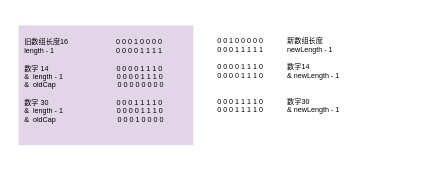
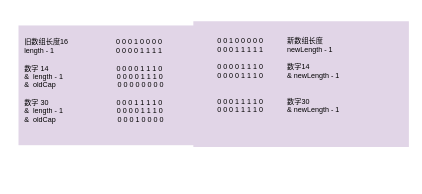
  <mxCell id="0" />
  <mxCell id="1" parent="0" />
  <mxCell id="2" value="&lt;br&gt;&lt;br&gt;" style="text;html=1;resizable=0;points=[];autosize=1;align=left;verticalAlign=top;spacingTop=-4;" parent="1" vertex="1"><mxGeometry x="30" y="20" width="20" height="30" as="geometry" /></mxCell>
  <mxCell id="3" value="&lt;div style=&quot;text-align: justify&quot;&gt;&lt;br&gt;&lt;/div&gt;" style="rounded=0;whiteSpace=wrap;html=1;strokeColor=none;" parent="1" vertex="1"><mxGeometry x="20" y="32" width="570" height="70" as="geometry" /></mxCell>
  <mxCell id="4" value="&lt;div style=&quot;text-align: justify&quot;&gt;&lt;div style=&quot;text-align: justify&quot;&gt;&lt;span style=&quot;text-align: left&quot;&gt;旧数组长度16&amp;nbsp; &amp;nbsp; &amp;nbsp; &amp;nbsp; &amp;nbsp; &amp;nbsp; &amp;nbsp; &amp;nbsp; &amp;nbsp; &amp;nbsp; &amp;nbsp; &amp;nbsp; 0 0 0 1 0 0 0 0&amp;nbsp; &amp;nbsp; &amp;nbsp; &amp;nbsp; &amp;nbsp; &amp;nbsp; &amp;nbsp; &amp;nbsp; &amp;nbsp; &amp;nbsp; &amp;nbsp; &amp;nbsp;&amp;nbsp;&lt;/span&gt;&lt;/div&gt;&lt;span style=&quot;text-align: left&quot;&gt;&lt;div style=&quot;text-align: justify&quot;&gt;&lt;span&gt;length - 1&amp;nbsp; &amp;nbsp; &amp;nbsp; &amp;nbsp; &amp;nbsp; &amp;nbsp; &amp;nbsp; &amp;nbsp; &amp;nbsp; &amp;nbsp; &amp;nbsp; &amp;nbsp; &amp;nbsp; &amp;nbsp; &amp;nbsp; &amp;nbsp;0 0 0 0 1 1 1 1&amp;nbsp; &amp;nbsp; &amp;nbsp; &amp;nbsp; &amp;nbsp;&lt;/span&gt;&lt;/div&gt;&lt;/span&gt;&lt;/div&gt;&lt;div style=&quot;text-align: justify&quot;&gt;&lt;span style=&quot;text-align: left&quot;&gt;&lt;br&gt;&lt;/span&gt;&lt;/div&gt;&lt;div style=&quot;text-align: justify&quot;&gt;&lt;span style=&quot;text-align: left&quot;&gt;数字 14&amp;nbsp; &amp;nbsp; &amp;nbsp; &amp;nbsp; &amp;nbsp; &amp;nbsp; &amp;nbsp; &amp;nbsp; &amp;nbsp; &amp;nbsp; &amp;nbsp; &amp;nbsp; &amp;nbsp; &amp;nbsp; &amp;nbsp; &amp;nbsp; &amp;nbsp; 0 0 0 0 1 1 1 0&amp;nbsp;&lt;/span&gt;&lt;/div&gt;&lt;span style=&quot;text-align: left&quot;&gt;&lt;div style=&quot;text-align: justify&quot;&gt;&lt;span&gt;&amp;amp;&amp;nbsp; length - 1&amp;nbsp; &amp;nbsp; &amp;nbsp; &amp;nbsp; &amp;nbsp; &amp;nbsp; &amp;nbsp; &amp;nbsp; &amp;nbsp; &amp;nbsp; &amp;nbsp; &amp;nbsp; &amp;nbsp; &amp;nbsp;0 0 0 0 1 1 1 0&amp;nbsp; &amp;nbsp;&amp;nbsp;&lt;/span&gt;&lt;/div&gt;&lt;/span&gt;&lt;div style=&quot;text-align: justify&quot;&gt;&lt;span style=&quot;text-align: left&quot;&gt;&amp;amp;&amp;nbsp; oldCap&amp;nbsp; &amp;nbsp; &amp;nbsp; &amp;nbsp; &amp;nbsp; &amp;nbsp; &amp;nbsp; &amp;nbsp; &amp;nbsp; &amp;nbsp; &amp;nbsp; &amp;nbsp; &amp;nbsp; &amp;nbsp; &amp;nbsp; &amp;nbsp;0 0 0 0 0 0 0 0&lt;/span&gt;&lt;/div&gt;&lt;div style=&quot;text-align: justify&quot;&gt;&lt;span style=&quot;text-align: left&quot;&gt;&lt;br&gt;&lt;/span&gt;&lt;/div&gt;&lt;div style=&quot;text-align: justify&quot;&gt;&lt;span style=&quot;text-align: left&quot;&gt;数字 30&amp;nbsp; &amp;nbsp; &amp;nbsp; &amp;nbsp; &amp;nbsp; &amp;nbsp; &amp;nbsp; &amp;nbsp; &amp;nbsp; &amp;nbsp; &amp;nbsp; &amp;nbsp; &amp;nbsp; &amp;nbsp; &amp;nbsp; &amp;nbsp; &amp;nbsp; 0 0 0 1 1 1 1 0&amp;nbsp; &amp;nbsp; &amp;nbsp;&amp;nbsp;&lt;/span&gt;&lt;/div&gt;&lt;span style=&quot;text-align: left&quot;&gt;&lt;div style=&quot;text-align: justify&quot;&gt;&lt;span&gt;&amp;amp;&amp;nbsp; length - 1&amp;nbsp; &amp;nbsp; &amp;nbsp; &amp;nbsp; &amp;nbsp; &amp;nbsp; &amp;nbsp; &amp;nbsp; &amp;nbsp; &amp;nbsp; &amp;nbsp; &amp;nbsp; &amp;nbsp; &amp;nbsp;0 0 0 0 1 1 1 0&amp;nbsp; &amp;nbsp; &amp;nbsp; &amp;nbsp; &amp;nbsp; &amp;nbsp; &amp;nbsp; &amp;nbsp; &amp;nbsp; &amp;nbsp; &amp;nbsp;&lt;/span&gt;&lt;/div&gt;&lt;div style=&quot;text-align: justify&quot;&gt;&lt;span&gt;&amp;amp;&amp;nbsp; oldCap&amp;nbsp; &amp;nbsp; &amp;nbsp; &amp;nbsp; &amp;nbsp; &amp;nbsp; &amp;nbsp; &amp;nbsp; &amp;nbsp; &amp;nbsp; &amp;nbsp; &amp;nbsp; &amp;nbsp; &amp;nbsp; &amp;nbsp; &amp;nbsp;0 0 0 1 0 0 0 0&lt;/span&gt;&lt;/div&gt;&lt;/span&gt;&lt;span style=&quot;text-align: left&quot;&gt;&lt;div style=&quot;text-align: justify&quot;&gt;&amp;nbsp; &amp;nbsp; &amp;nbsp; &amp;nbsp; &amp;nbsp; &amp;nbsp; &amp;nbsp; &amp;nbsp; &amp;nbsp; &amp;nbsp; &amp;nbsp; &amp;nbsp; &amp;nbsp; &amp;nbsp; &amp;nbsp; &amp;nbsp; &amp;nbsp; &amp;nbsp; &amp;nbsp; &amp;nbsp; &amp;nbsp; &amp;nbsp; &amp;nbsp;&amp;nbsp;&lt;/div&gt;&lt;/span&gt;" style="rounded=0;whiteSpace=wrap;html=1;strokeColor=none;fillColor=#e1d5e7;" parent="1" vertex="1"><mxGeometry x="30" y="42" width="330" height="200" as="geometry" /></mxCell>
  <mxCell id="5" value="&lt;div style=&quot;white-space: normal ; text-align: justify&quot;&gt;&lt;div style=&quot;text-align: justify&quot;&gt;&lt;br&gt;&lt;/div&gt;&lt;/div&gt;" style="text;html=1;resizable=0;points=[];autosize=1;align=left;verticalAlign=top;spacingTop=-4;" parent="1" vertex="1"><mxGeometry x="40" y="282" width="20" height="20" as="geometry" /></mxCell>
- <mxCell id="6" value="&lt;div style=&quot;white-space: normal ; text-align: justify&quot;&gt;&lt;div&gt;&lt;span style=&quot;text-align: left&quot;&gt;0 0 1 0 0 0 0 0&amp;nbsp; &amp;nbsp; &amp;nbsp; &amp;nbsp; &amp;nbsp; &amp;nbsp; 新数组长度&lt;/span&gt;&lt;/div&gt;&lt;div&gt;0 0 0 1 1 1 1 1&amp;nbsp; &amp;nbsp; &amp;nbsp; &amp;nbsp; &amp;nbsp; &amp;nbsp; newLength - 1&amp;nbsp; &amp;nbsp; &amp;nbsp; &amp;nbsp; &amp;nbsp; &amp;nbsp; &amp;nbsp; &amp;nbsp; &amp;nbsp; &amp;nbsp; &amp;nbsp; &amp;nbsp; &amp;nbsp;&amp;nbsp;&lt;/div&gt;&lt;/div&gt;&lt;div style=&quot;text-align: justify ; white-space: normal&quot;&gt;&lt;span style=&quot;text-align: left&quot;&gt;&lt;br&gt;&lt;/span&gt;&lt;/div&gt;&lt;div style=&quot;text-align: justify ; white-space: normal&quot;&gt;&lt;span style=&quot;text-align: left&quot;&gt;0 0 0 0 1 1 1 0&amp;nbsp; &amp;nbsp; &amp;nbsp; &amp;nbsp; &amp;nbsp; &amp;nbsp; 数字14&lt;/span&gt;&lt;/div&gt;&lt;span style=&quot;text-align: left ; white-space: normal&quot;&gt;&lt;div style=&quot;text-align: justify&quot;&gt;0 0 0 0 1 1 1 0&amp;nbsp; &amp;nbsp; &amp;nbsp; &amp;nbsp; &amp;nbsp; &amp;nbsp; &amp;amp; newLength - 1&lt;/div&gt;&lt;/span&gt;&lt;div style=&quot;white-space: normal ; text-align: justify&quot;&gt;&lt;br&gt;&lt;/div&gt;&lt;div style=&quot;text-align: justify ; white-space: normal&quot;&gt;&lt;span style=&quot;text-align: left&quot;&gt;&lt;br&gt;&lt;/span&gt;&lt;/div&gt;&lt;div style=&quot;text-align: justify ; white-space: normal&quot;&gt;&lt;span style=&quot;text-align: left&quot;&gt;0 0 0 1 1 1 1 0&amp;nbsp; &amp;nbsp; &amp;nbsp; &amp;nbsp; &amp;nbsp; &amp;nbsp; 数字30&lt;/span&gt;&lt;/div&gt;&lt;span style=&quot;text-align: left ; white-space: normal&quot;&gt;&lt;div style=&quot;text-align: justify&quot;&gt;0 0 0 1 1 1 1 0&amp;nbsp; &amp;nbsp; &amp;nbsp; &amp;nbsp; &amp;nbsp; &amp;nbsp; &amp;amp; newLength - 1&lt;/div&gt;&lt;div style=&quot;text-align: justify&quot;&gt;&lt;br&gt;&lt;/div&gt;&lt;/span&gt;&lt;span style=&quot;text-align: left ; white-space: normal&quot;&gt;&lt;div style=&quot;text-align: justify&quot;&gt;&amp;nbsp; &amp;nbsp; &amp;nbsp; &amp;nbsp; &amp;nbsp; &amp;nbsp; &amp;nbsp; &amp;nbsp; &amp;nbsp; &amp;nbsp; &amp;nbsp; &amp;nbsp; &amp;nbsp; &amp;nbsp; &amp;nbsp; &amp;nbsp; &amp;nbsp; &amp;nbsp; &amp;nbsp; &amp;nbsp; &amp;nbsp; &amp;nbsp; &amp;nbsp;&amp;nbsp;&lt;/div&gt;&lt;/span&gt;" style="rounded=0;whiteSpace=wrap;html=1;strokeColor=none;" parent="1" vertex="1"><mxGeometry x="322" y="35" width="360" height="210" as="geometry" /></mxCell>
+ <mxCell id="6" value="&lt;div style=&quot;white-space: normal ; text-align: justify&quot;&gt;&lt;div&gt;&lt;span style=&quot;text-align: left&quot;&gt;0 0 1 0 0 0 0 0&amp;nbsp; &amp;nbsp; &amp;nbsp; &amp;nbsp; &amp;nbsp; &amp;nbsp; 新数组长度&lt;/span&gt;&lt;/div&gt;&lt;div&gt;0 0 0 1 1 1 1 1&amp;nbsp; &amp;nbsp; &amp;nbsp; &amp;nbsp; &amp;nbsp; &amp;nbsp; newLength - 1&amp;nbsp; &amp;nbsp; &amp;nbsp; &amp;nbsp; &amp;nbsp; &amp;nbsp; &amp;nbsp; &amp;nbsp; &amp;nbsp; &amp;nbsp; &amp;nbsp; &amp;nbsp; &amp;nbsp;&amp;nbsp;&lt;/div&gt;&lt;/div&gt;&lt;div style=&quot;text-align: justify ; white-space: normal&quot;&gt;&lt;span style=&quot;text-align: left&quot;&gt;&lt;br&gt;&lt;/span&gt;&lt;/div&gt;&lt;div style=&quot;text-align: justify ; white-space: normal&quot;&gt;&lt;span style=&quot;text-align: left&quot;&gt;0 0 0 0 1 1 1 0&amp;nbsp; &amp;nbsp; &amp;nbsp; &amp;nbsp; &amp;nbsp; &amp;nbsp; 数字14&lt;/span&gt;&lt;/div&gt;&lt;span style=&quot;text-align: left ; white-space: normal&quot;&gt;&lt;div style=&quot;text-align: justify&quot;&gt;0 0 0 0 1 1 1 0&amp;nbsp; &amp;nbsp; &amp;nbsp; &amp;nbsp; &amp;nbsp; &amp;nbsp; &amp;amp; newLength - 1&lt;/div&gt;&lt;/span&gt;&lt;div style=&quot;white-space: normal ; text-align: justify&quot;&gt;&lt;br&gt;&lt;/div&gt;&lt;div style=&quot;text-align: justify ; white-space: normal&quot;&gt;&lt;span style=&quot;text-align: left&quot;&gt;&lt;br&gt;&lt;/span&gt;&lt;/div&gt;&lt;div style=&quot;text-align: justify ; white-space: normal&quot;&gt;&lt;span style=&quot;text-align: left&quot;&gt;0 0 0 1 1 1 1 0&amp;nbsp; &amp;nbsp; &amp;nbsp; &amp;nbsp; &amp;nbsp; &amp;nbsp; 数字30&lt;/span&gt;&lt;/div&gt;&lt;span style=&quot;text-align: left ; white-space: normal&quot;&gt;&lt;div style=&quot;text-align: justify&quot;&gt;0 0 0 1 1 1 1 0&amp;nbsp; &amp;nbsp; &amp;nbsp; &amp;nbsp; &amp;nbsp; &amp;nbsp; &amp;amp; newLength - 1&lt;/div&gt;&lt;div style=&quot;text-align: justify&quot;&gt;&lt;br&gt;&lt;/div&gt;&lt;/span&gt;&lt;span style=&quot;text-align: left ; white-space: normal&quot;&gt;&lt;div style=&quot;text-align: justify&quot;&gt;&amp;nbsp; &amp;nbsp; &amp;nbsp; &amp;nbsp; &amp;nbsp; &amp;nbsp; &amp;nbsp; &amp;nbsp; &amp;nbsp; &amp;nbsp; &amp;nbsp; &amp;nbsp; &amp;nbsp; &amp;nbsp; &amp;nbsp; &amp;nbsp; &amp;nbsp; &amp;nbsp; &amp;nbsp; &amp;nbsp; &amp;nbsp; &amp;nbsp; &amp;nbsp;&amp;nbsp;&lt;/div&gt;&lt;/span&gt;" style="rounded=0;whiteSpace=wrap;html=1;strokeColor=none;fillColor=#e1d5e7;" parent="1" vertex="1"><mxGeometry x="322" y="35" width="360" height="210" as="geometry" /></mxCell>
